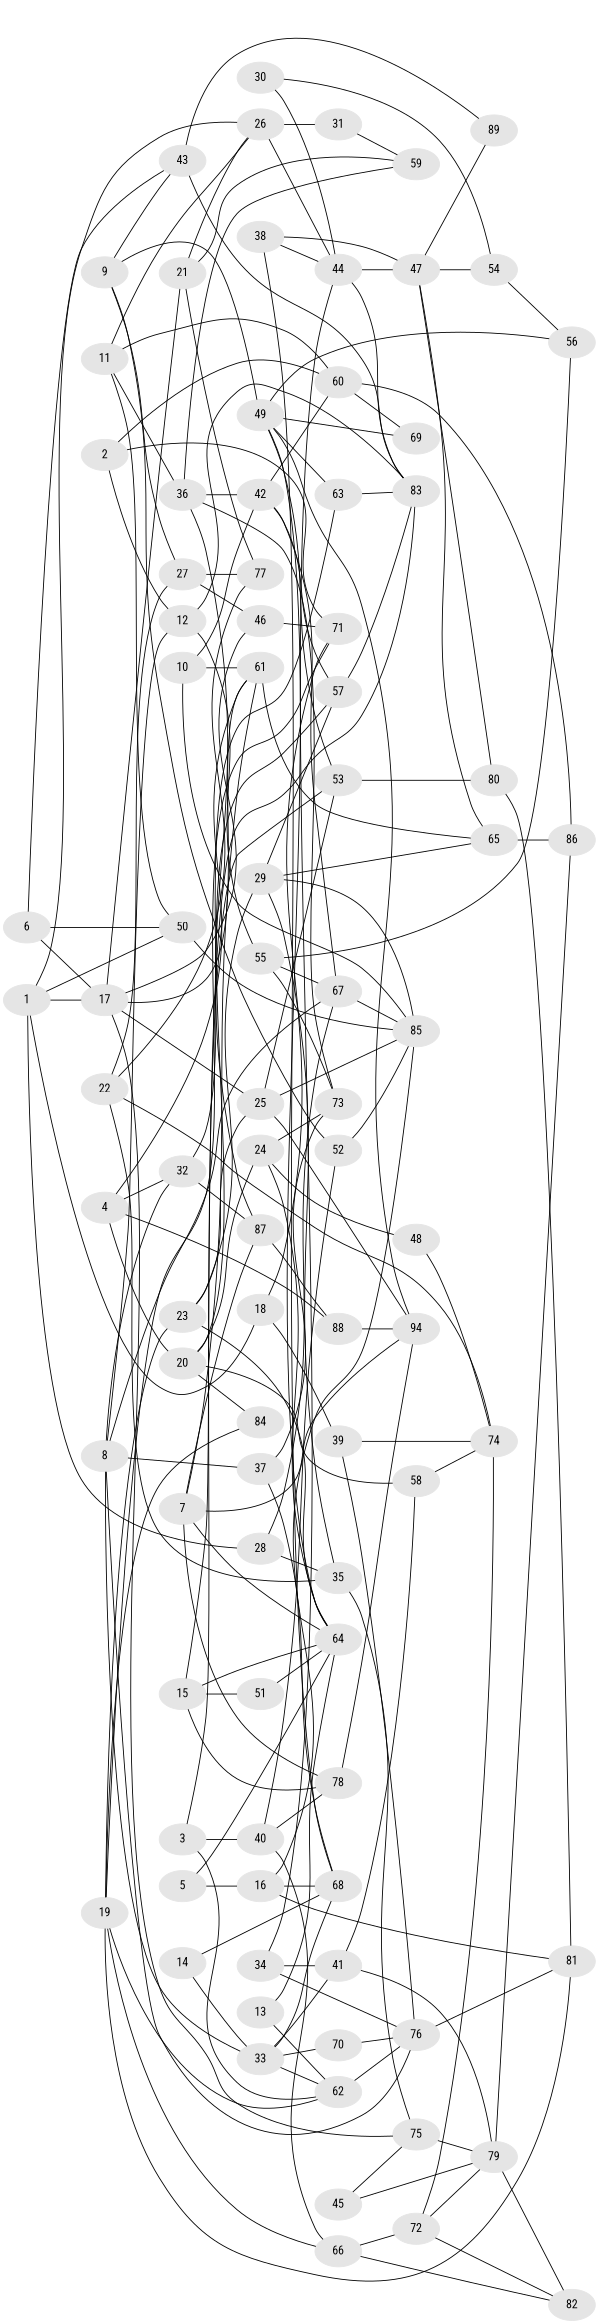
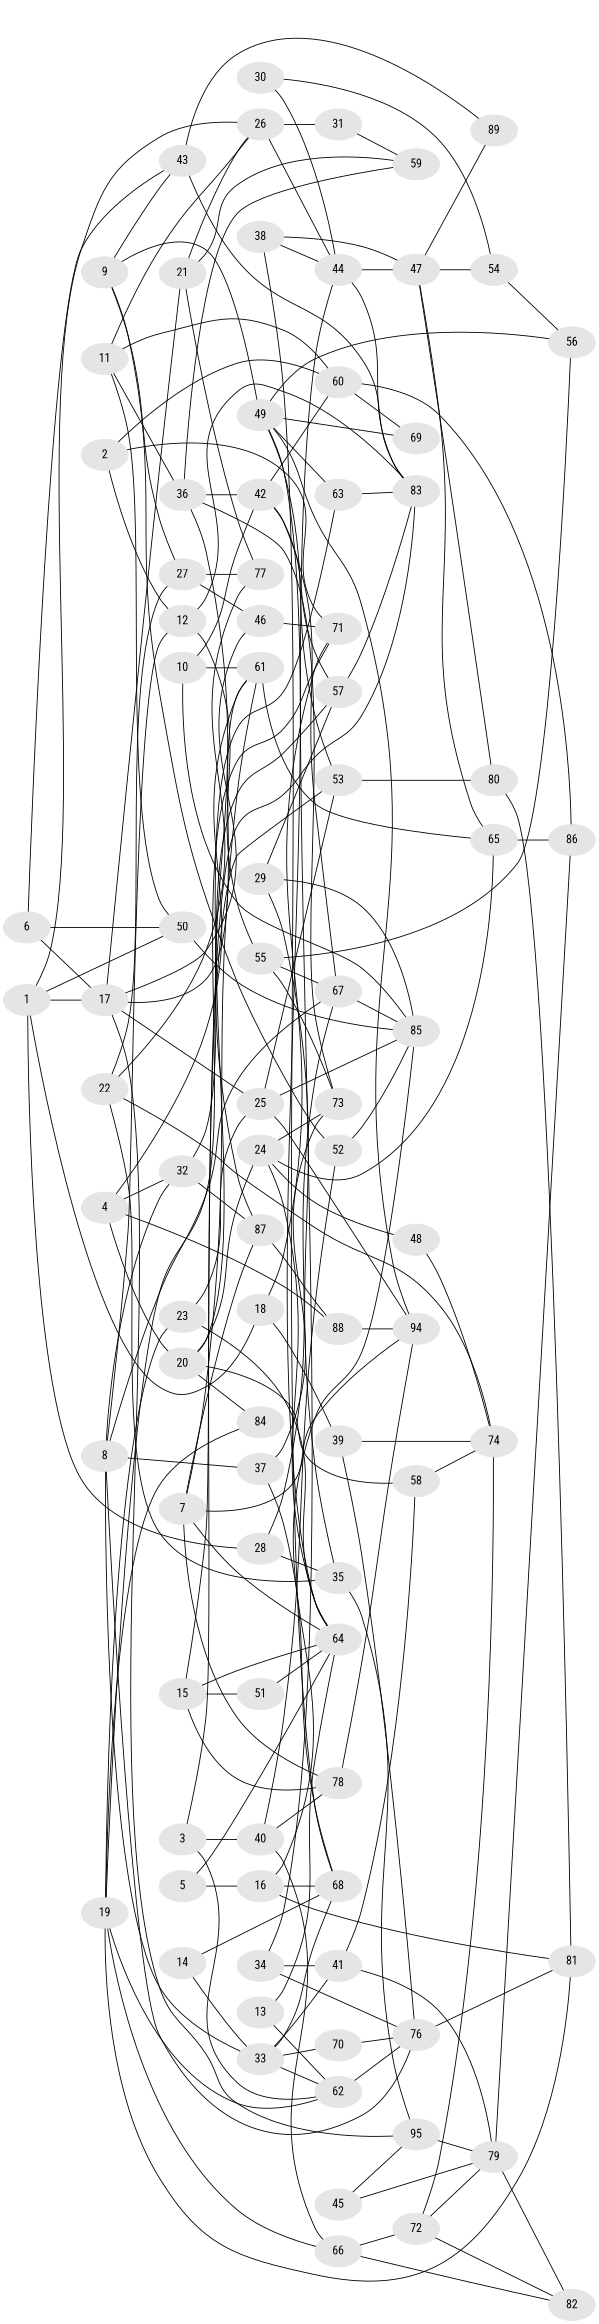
  graph {
    fontname="Roboto Condensed"
    rankdir=LR
    node [color=gray90 fontname="Roboto Condensed" style=filled]
    edge [fontname="Roboto Condensed"]
    1
    17
    18
    26
    28
    50
    61
    21
    25
    46
-   75
+   75 [label=95]
    71
    39
    31
    44
    67
    35
    85
    2
    12
    60
    55
    83
    69
    86
    3
    40
    53
    62
    78
    52
    66
    80
    76
    4
    20
    32
    88
    84
    24
    57
    58
    87
    63
    65
    n46 [label=94]
    5
    16
    64
    68
    81
    6
    43
    89
    7
    8
    33
    37
    41
    70
    73
    9
    27
    49
    77
    56
    10
    42
    11
    36
    59
    13
    14
    15
    51
    79
    74
    19
    23
    29
    72
    82
    48
    22
    47
    30
    54
    34
    38
    45
    1 -- 17
    1 -- 18
    1 -- 26
    1 -- 28
    1 -- 50
    17 -- 61
    17 -- 21
    17 -- 25
    17 -- 46
    17 -- 75
    18 -- 71
    18 -- 39
    26 -- 31
    26 -- 44
    28 -- 67
    28 -- 35
    50 -- 85
    61 -- 65
    21 -- 26
    21 -- 77
    21 -- 59
    25 -- 85
    25 -- 53
    25 -- n46
    46 -- 71
    75 -- 79
    39 -- 76
    39 -- 74
    31 -- 59
    44 -- 83
    44 -- 47
    67 -- 85
    35 -- 75
    2 -- 71
    2 -- 12
    2 -- 60
    12 -- 55
    12 -- 83
    60 -- 69
    60 -- 86
    55 -- 67
    55 -- 73
    55 -- 56
    3 -- 40
    3 -- 53
    3 -- 62
    40 -- 78
    40 -- 52
    40 -- 66
    53 -- 80
    62 -- 76
    78 -- n46
    52 -- 85
    66 -- 72
    66 -- 82
    80 -- 81
    76 -- 81
    4 -- 61
    4 -- 20
    4 -- 32
    4 -- 88
    20 -- 84
    20 -- 24
    20 -- 57
    20 -- 58
    32 -- 87
    32 -- 63
    88 -- n46
-   29 -- 65
+   24 -- 65
    24 -- 64
    24 -- 73
    24 -- 48
    57 -- 83
    58 -- 74
    87 -- 88
    63 -- 83
    65 -- 86
    5 -- 16
    5 -- 64
    16 -- 85
    16 -- 68
    16 -- 81
    6 -- 17
    6 -- 50
    6 -- 43
    43 -- 83
    43 -- 89
    7 -- 61
    7 -- 78
    7 -- 87
    7 -- n46
    7 -- 64
    8 -- 67
    8 -- 12
    8 -- 76
    8 -- 32
    8 -- 33
    8 -- 37
    33 -- 62
    33 -- 68
    33 -- 41
    33 -- 70
    37 -- 68
    37 -- 73
    41 -- 58
    41 -- 79
    70 -- 76
    9 -- 52
    9 -- 43
    9 -- 27
    9 -- 49
    27 -- 46
    27 -- 77
    49 -- 69
    49 -- 53
    49 -- 63
    49 -- n46
    49 -- 64
    49 -- 56
    10 -- 61
    10 -- 85
    10 -- 42
    42 -- 67
    42 -- 60
    42 -- 57
    11 -- 26
    11 -- 50
    11 -- 60
    11 -- 36
    36 -- 87
    36 -- 73
    36 -- 42
    36 -- 59
    13 -- 62
    13 -- 64
    14 -- 68
    14 -- 33
    15 -- 83
    15 -- 78
    15 -- 64
    15 -- 51
    51 -- 64
    79 -- 86
    79 -- 82
    19 -- 71
    19 -- 62
    19 -- 66
    19 -- 84
    19 -- 81
    19 -- 23
    23 -- 25
    23 -- 64
-   23 -- 29
    29 -- 35
    29 -- 85
    29 -- 57
    72 -- 79
    72 -- 74
    72 -- 82
    48 -- 74
    22 -- 35
    22 -- 27
    22 -- 77
    22 -- 74
    47 -- 80
    47 -- 65
    47 -- 89
    47 -- 54
    30 -- 44
    30 -- 54
    54 -- 56
    34 -- 44
    34 -- 76
    34 -- 41
    38 -- 44
    38 -- 68
    38 -- 47
    45 -- 75
    45 -- 79
  }
